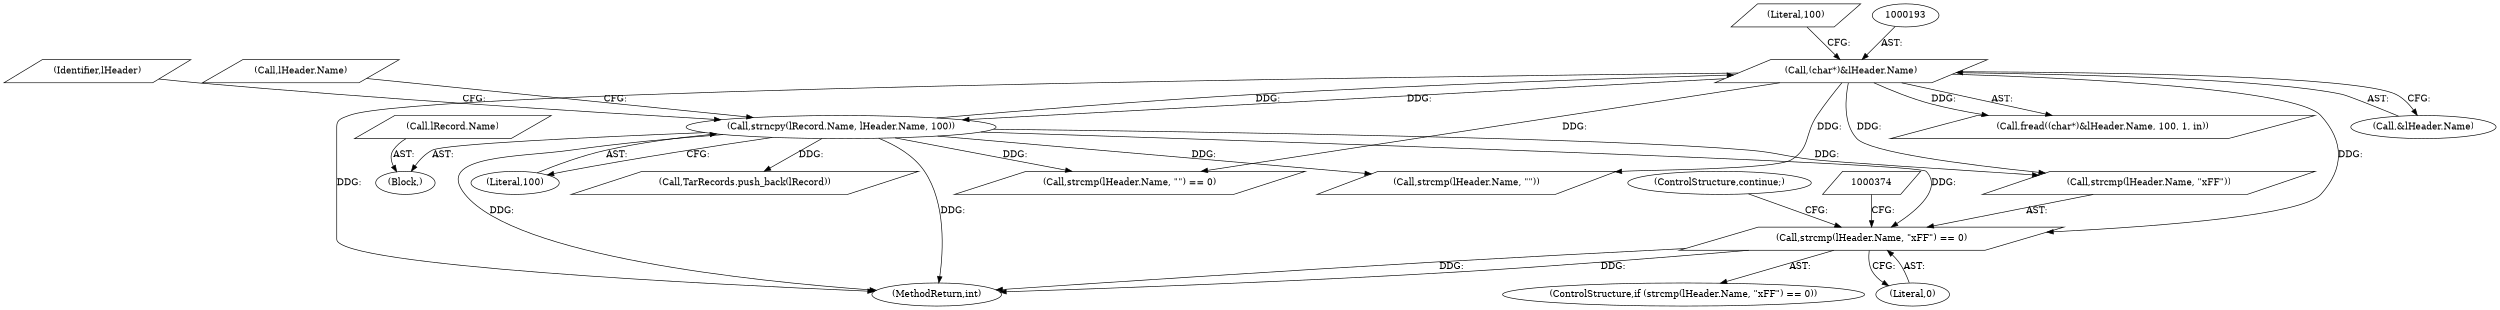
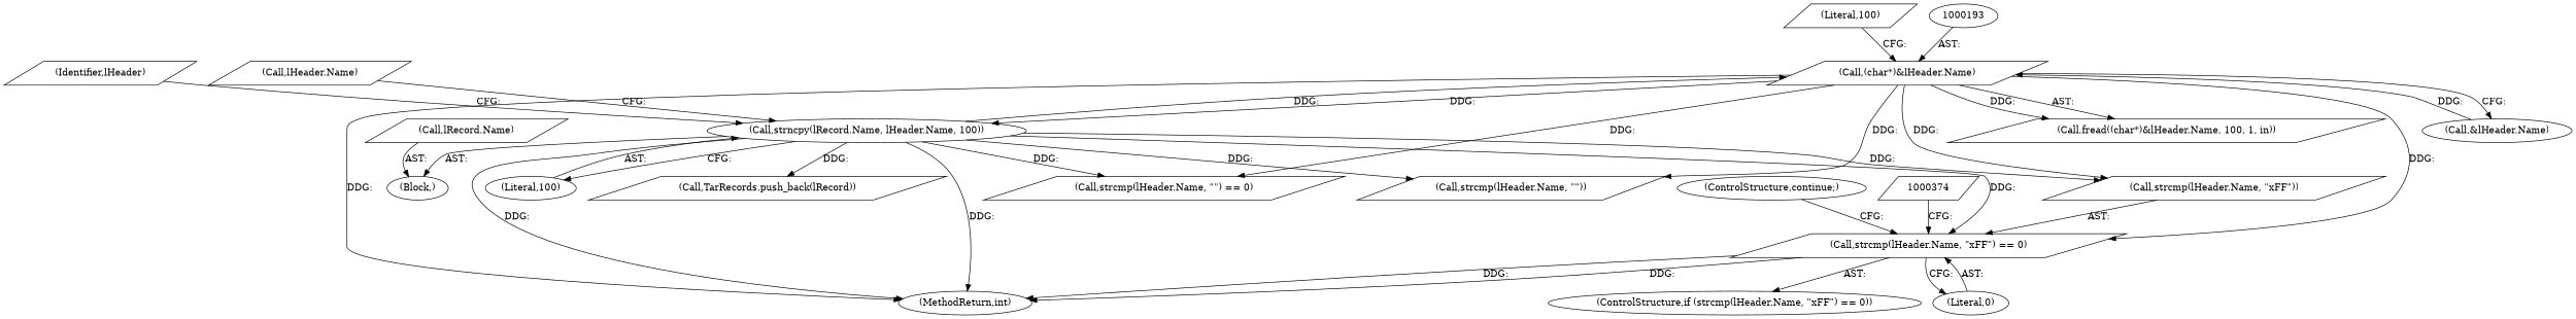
  digraph {
    node [shape=parallelogram]
    n1 [label="(Call,strcmp(lHeader.Name, \"\xFF\") == 0)"]
    n2 [label="(MethodReturn,int)" shape=ellipse]
    n3 [label="(ControlStructure,if (strcmp(lHeader.Name, \"\xFF\") == 0))" shape=ellipse]
    n4 [label="(Literal,0)" shape=ellipse]
    n5 [label="(Call,(char*)&lHeader.Name)"]
    n6 [label="(Call,strncpy(lRecord.Name, lHeader.Name, 100))" shape=ellipse]
    n7 [label="(Call,strcmp(lHeader.Name, \"\") == 0)"]
    n8 [label="(Call,strcmp(lHeader.Name, \"\"))"]
    n9 [label="(Call,fread((char*)&lHeader.Name, 100, 1, in))"]
    n10 [label="(Call,strcmp(lHeader.Name, \"\xFF\"))"]
    n11 [label="(Call,&lHeader.Name)" shape=ellipse]
    n12 [label="(Literal,100)" shape=ellipse]
    n13 [label="(Block,)" shape=ellipse]
    n14 [label="(Call,TarRecords.push_back(lRecord))"]
    n15 [label="(Identifier,lHeader)"]
    n16 [label="(Call,lRecord.Name)"]
    n17 [label="(Literal,100)"]
    n18 [label="(Call,lHeader.Name)"]
    n19 [label="(ControlStructure,continue;)" shape=ellipse]
    1000374
    1000193 [shape=ellipse]
    n1 -> n2 [label="DDG: "]
    n1 -> n2 [label="DDG: "]
    n1 -> n3 [label="AST: "]
    n1 -> n4 [label="CFG: "]
    n4 -> n1 [label="AST: "]
    n5 -> n1 [label="DDG: "]
    n5 -> n2 [label="DDG: "]
    n5 -> n6 [label="DDG: "]
    n5 -> n7 [label="DDG: "]
    n5 -> n8 [label="DDG: "]
    n5 -> n9 [label="AST: "]
    n5 -> n9 [label="DDG: "]
    n5 -> n10 [label="DDG: "]
    n5 -> n11 [label="CFG: "]
    n6 -> n1 [label="DDG: "]
    n6 -> n2 [label="DDG: "]
    n6 -> n2 [label="DDG: "]
    n6 -> n5 [label="DDG: "]
    n6 -> n7 [label="DDG: "]
    n6 -> n8 [label="DDG: "]
    n6 -> n10 [label="DDG: "]
    n6 -> n12 [label="CFG: "]
    n6 -> n13 [label="AST: "]
    n6 -> n14 [label="DDG: "]
    n10 -> n1 [label="AST: "]
-   n11 -> n5 [label="AST: "]
+   n11 -> n5 [label="DDG: "]
    n12 -> n6 [label="AST: "]
    n15 -> n6 [label="CFG: "]
    n16 -> n13 [label="AST: "]
    n17 -> n5 [label="CFG: "]
    n18 -> n6 [label="CFG: "]
    n19 -> n1 [label="CFG: "]
    1000374 -> n1 [label="CFG: "]
    1000193 -> n5 [label="AST: "]
  }
